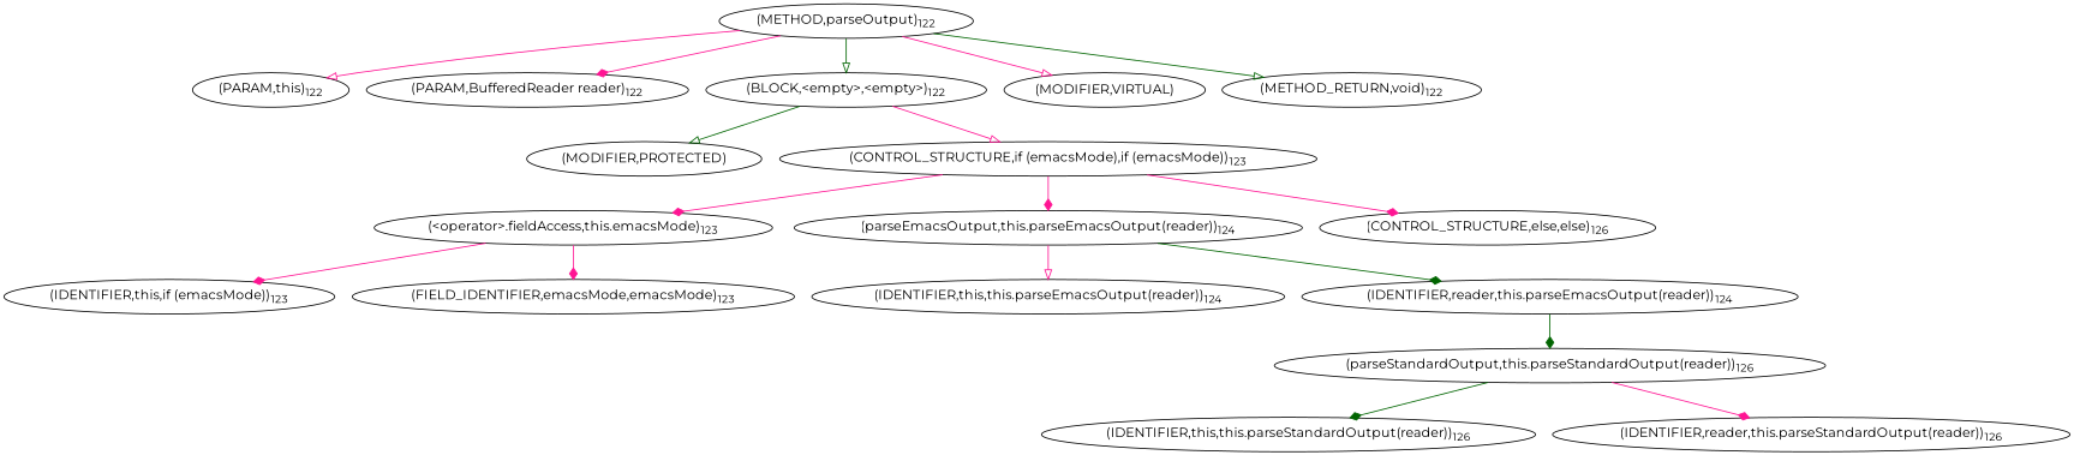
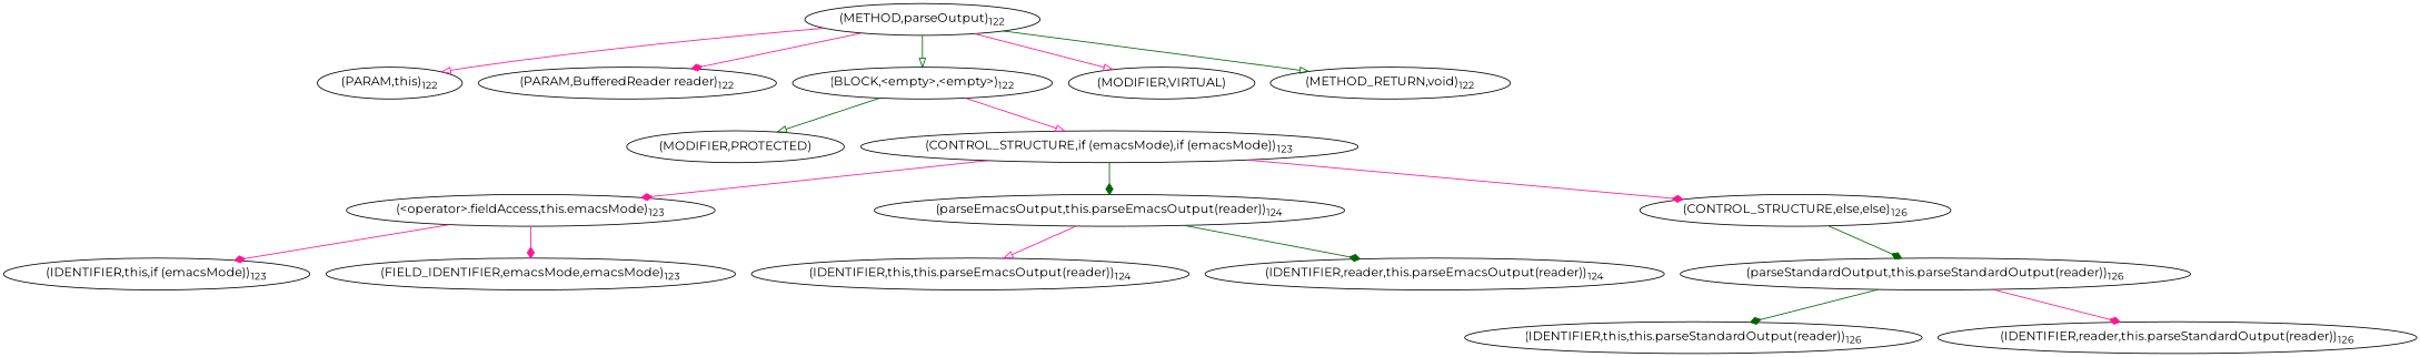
  digraph {
    fontname=Montserrat
    node [fontname=Montserrat]
    edge [arrowhead=diamond color=deeppink fontname=Montserrat]
    n1 [label=<(METHOD,parseOutput)<SUB>122</SUB>>]
    n2 [label=<(PARAM,this)<SUB>122</SUB>>]
    n3 [label=<(PARAM,BufferedReader reader)<SUB>122</SUB>>]
    n4 [label=<(BLOCK,&lt;empty&gt;,&lt;empty&gt;)<SUB>122</SUB>>]
    n5 [label=<(MODIFIER,VIRTUAL)>]
    n6 [label=<(METHOD_RETURN,void)<SUB>122</SUB>>]
    n7 [label=<(MODIFIER,PROTECTED)>]
    n8 [label=<(CONTROL_STRUCTURE,if (emacsMode),if (emacsMode))<SUB>123</SUB>>]
    n9 [label=<(&lt;operator&gt;.fieldAccess,this.emacsMode)<SUB>123</SUB>>]
    n10 [label=<(parseEmacsOutput,this.parseEmacsOutput(reader))<SUB>124</SUB>>]
    n11 [label=<(CONTROL_STRUCTURE,else,else)<SUB>126</SUB>>]
    n12 [label=<(IDENTIFIER,this,if (emacsMode))<SUB>123</SUB>>]
    n13 [label=<(FIELD_IDENTIFIER,emacsMode,emacsMode)<SUB>123</SUB>>]
    n14 [label=<(IDENTIFIER,this,this.parseEmacsOutput(reader))<SUB>124</SUB>>]
    n15 [label=<(IDENTIFIER,reader,this.parseEmacsOutput(reader))<SUB>124</SUB>>]
    n16 [label=<(parseStandardOutput,this.parseStandardOutput(reader))<SUB>126</SUB>>]
    n17 [label=<(IDENTIFIER,this,this.parseStandardOutput(reader))<SUB>126</SUB>>]
    n18 [label=<(IDENTIFIER,reader,this.parseStandardOutput(reader))<SUB>126</SUB>>]
    n1 -> n2 [arrowhead=onormal]
    n1 -> n3
    n1 -> n4 [arrowhead=onormal color=darkgreen]
    n1 -> n5 [arrowhead=onormal]
    n1 -> n6 [arrowhead=onormal color=darkgreen]
    n4 -> n7 [arrowhead=onormal color=darkgreen]
    n4 -> n8 [arrowhead=onormal]
    n8 -> n9
-   n8 -> n10
+   n8 -> n10 [color=darkgreen]
    n8 -> n11
    n9 -> n12
    n9 -> n13
    n10 -> n14 [arrowhead=onormal]
    n10 -> n15 [color=darkgreen]
-   n15 -> n16 [color=darkgreen]
+   n11 -> n16 [color=darkgreen]
    n16 -> n17 [color=darkgreen]
    n16 -> n18
  }
